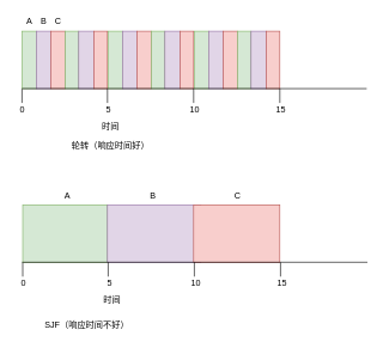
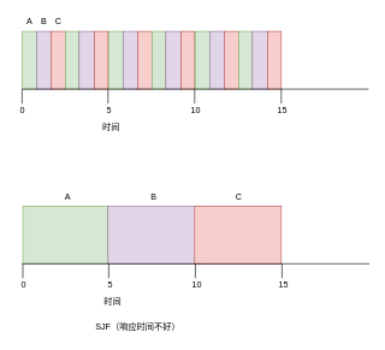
  <mxCell id="0" />
  <mxCell id="1" parent="0" />
  <mxCell id="2" style="edgeStyle=orthogonalEdgeStyle;rounded=0;orthogonalLoop=1;jettySize=auto;html=1;exitX=0;exitY=1;exitDx=0;exitDy=0;endArrow=none;endFill=0;" edge="1" parent="1" source="3"><mxGeometry relative="1" as="geometry"><mxPoint x="30" y="143" as="targetPoint" /></mxGeometry></mxCell>
  <mxCell id="3" value="" style="rounded=0;whiteSpace=wrap;html=1;fillColor=#d5e8d4;strokeColor=#82b366;" vertex="1" parent="1"><mxGeometry x="30" y="43" width="20" height="80" as="geometry" /></mxCell>
  <mxCell id="4" value="" style="rounded=0;whiteSpace=wrap;html=1;fillColor=#e1d5e7;strokeColor=#9673a6;" vertex="1" parent="1"><mxGeometry x="50" y="43" width="20" height="80" as="geometry" /></mxCell>
  <mxCell id="5" value="" style="rounded=0;whiteSpace=wrap;html=1;fillColor=#f8cecc;strokeColor=#b85450;" vertex="1" parent="1"><mxGeometry x="70" y="43" width="20" height="80" as="geometry" /></mxCell>
  <mxCell id="6" value="0" style="text;html=1;align=center;verticalAlign=middle;resizable=0;points=[];autosize=1;" vertex="1" parent="1"><mxGeometry x="20" y="143" width="20" height="20" as="geometry" /></mxCell>
  <mxCell id="7" value="5" style="text;html=1;align=center;verticalAlign=middle;resizable=0;points=[];autosize=1;" vertex="1" parent="1"><mxGeometry x="140" y="143" width="20" height="20" as="geometry" /></mxCell>
  <mxCell id="8" value="" style="rounded=0;whiteSpace=wrap;html=1;fillColor=#d5e8d4;strokeColor=#82b366;" vertex="1" parent="1"><mxGeometry x="90" y="43" width="19" height="80" as="geometry" /></mxCell>
  <mxCell id="9" value="" style="rounded=0;whiteSpace=wrap;html=1;fillColor=#e1d5e7;strokeColor=#9673a6;" vertex="1" parent="1"><mxGeometry x="109" y="43" width="21" height="80" as="geometry" /></mxCell>
  <mxCell id="10" value="" style="rounded=0;whiteSpace=wrap;html=1;fillColor=#f8cecc;strokeColor=#b85450;" vertex="1" parent="1"><mxGeometry x="130" y="43" width="19" height="80" as="geometry" /></mxCell>
  <mxCell id="11" value="时间" style="text;html=1;align=center;verticalAlign=middle;resizable=0;points=[];autosize=1;" vertex="1" parent="1"><mxGeometry x="133" y="166" width="40" height="20" as="geometry" /></mxCell>
  <mxCell id="12" style="edgeStyle=orthogonalEdgeStyle;rounded=0;orthogonalLoop=1;jettySize=auto;html=1;exitX=0;exitY=1;exitDx=0;exitDy=0;endArrow=none;endFill=0;" edge="1" parent="1"><mxGeometry relative="1" as="geometry"><mxPoint x="149" y="143" as="targetPoint" /><mxPoint x="149" y="123" as="sourcePoint" /></mxGeometry></mxCell>
  <mxCell id="13" value="" style="rounded=0;whiteSpace=wrap;html=1;fillColor=#d5e8d4;strokeColor=#82b366;" vertex="1" parent="1"><mxGeometry x="150" y="43" width="20" height="80" as="geometry" /></mxCell>
  <mxCell id="14" value="" style="rounded=0;whiteSpace=wrap;html=1;fillColor=#e1d5e7;strokeColor=#9673a6;" vertex="1" parent="1"><mxGeometry x="170" y="43" width="20" height="80" as="geometry" /></mxCell>
  <mxCell id="15" value="" style="rounded=0;whiteSpace=wrap;html=1;fillColor=#f8cecc;strokeColor=#b85450;" vertex="1" parent="1"><mxGeometry x="190" y="43" width="20" height="80" as="geometry" /></mxCell>
  <mxCell id="16" value="10" style="text;html=1;align=center;verticalAlign=middle;resizable=0;points=[];autosize=1;" vertex="1" parent="1"><mxGeometry x="255" y="143" width="30" height="20" as="geometry" /></mxCell>
  <mxCell id="17" value="" style="rounded=0;whiteSpace=wrap;html=1;fillColor=#d5e8d4;strokeColor=#82b366;" vertex="1" parent="1"><mxGeometry x="210" y="43" width="19" height="80" as="geometry" /></mxCell>
  <mxCell id="18" value="" style="rounded=0;whiteSpace=wrap;html=1;fillColor=#e1d5e7;strokeColor=#9673a6;" vertex="1" parent="1"><mxGeometry x="229" y="43" width="21" height="80" as="geometry" /></mxCell>
  <mxCell id="19" value="" style="rounded=0;whiteSpace=wrap;html=1;fillColor=#f8cecc;strokeColor=#b85450;" vertex="1" parent="1"><mxGeometry x="250" y="43" width="19" height="80" as="geometry" /></mxCell>
  <mxCell id="20" style="edgeStyle=orthogonalEdgeStyle;rounded=0;orthogonalLoop=1;jettySize=auto;html=1;exitX=0;exitY=1;exitDx=0;exitDy=0;endArrow=none;endFill=0;" edge="1" parent="1"><mxGeometry relative="1" as="geometry"><mxPoint x="269" y="143" as="targetPoint" /><mxPoint x="269" y="123" as="sourcePoint" /></mxGeometry></mxCell>
  <mxCell id="21" value="" style="rounded=0;whiteSpace=wrap;html=1;fillColor=#d5e8d4;strokeColor=#82b366;" vertex="1" parent="1"><mxGeometry x="270" y="43" width="20" height="80" as="geometry" /></mxCell>
  <mxCell id="22" value="" style="rounded=0;whiteSpace=wrap;html=1;fillColor=#e1d5e7;strokeColor=#9673a6;" vertex="1" parent="1"><mxGeometry x="290" y="43" width="20" height="80" as="geometry" /></mxCell>
  <mxCell id="23" value="" style="rounded=0;whiteSpace=wrap;html=1;fillColor=#f8cecc;strokeColor=#b85450;" vertex="1" parent="1"><mxGeometry x="310" y="43" width="20" height="80" as="geometry" /></mxCell>
  <mxCell id="24" value="15" style="text;html=1;align=center;verticalAlign=middle;resizable=0;points=[];autosize=1;" vertex="1" parent="1"><mxGeometry x="375" y="143" width="30" height="20" as="geometry" /></mxCell>
  <mxCell id="25" value="" style="rounded=0;whiteSpace=wrap;html=1;fillColor=#d5e8d4;strokeColor=#82b366;" vertex="1" parent="1"><mxGeometry x="330" y="43" width="19" height="80" as="geometry" /></mxCell>
  <mxCell id="26" value="" style="rounded=0;whiteSpace=wrap;html=1;fillColor=#e1d5e7;strokeColor=#9673a6;" vertex="1" parent="1"><mxGeometry x="349" y="43" width="21" height="80" as="geometry" /></mxCell>
  <mxCell id="27" value="" style="rounded=0;whiteSpace=wrap;html=1;fillColor=#f8cecc;strokeColor=#b85450;" vertex="1" parent="1"><mxGeometry x="370" y="43" width="19" height="80" as="geometry" /></mxCell>
  <mxCell id="28" style="edgeStyle=orthogonalEdgeStyle;rounded=0;orthogonalLoop=1;jettySize=auto;html=1;exitX=0;exitY=1;exitDx=0;exitDy=0;endArrow=none;endFill=0;" edge="1" parent="1"><mxGeometry relative="1" as="geometry"><mxPoint x="389" y="143" as="targetPoint" /><mxPoint x="389" y="123" as="sourcePoint" /></mxGeometry></mxCell>
  <mxCell id="29" value="A" style="text;html=1;align=center;verticalAlign=middle;resizable=0;points=[];autosize=1;" vertex="1" parent="1"><mxGeometry x="30" y="20" width="20" height="20" as="geometry" /></mxCell>
  <mxCell id="30" value="B" style="text;html=1;align=center;verticalAlign=middle;resizable=0;points=[];autosize=1;" vertex="1" parent="1"><mxGeometry x="50" y="20" width="20" height="20" as="geometry" /></mxCell>
  <mxCell id="31" value="C" style="text;html=1;align=center;verticalAlign=middle;resizable=0;points=[];autosize=1;" vertex="1" parent="1"><mxGeometry x="70" y="20" width="20" height="20" as="geometry" /></mxCell>
  <mxCell id="32" value="" style="endArrow=none;html=1;" edge="1" parent="1"><mxGeometry width="50" height="50" relative="1" as="geometry"><mxPoint x="30" y="123" as="sourcePoint" /><mxPoint x="510" y="123" as="targetPoint" /></mxGeometry></mxCell>
  <mxCell id="33" style="edgeStyle=orthogonalEdgeStyle;rounded=0;orthogonalLoop=1;jettySize=auto;html=1;exitX=0;exitY=1;exitDx=0;exitDy=0;endArrow=none;endFill=0;" edge="1" parent="1"><mxGeometry relative="1" as="geometry"><mxPoint x="31" y="385" as="targetPoint" /><mxPoint x="30" y="365" as="sourcePoint" /></mxGeometry></mxCell>
  <mxCell id="34" value="" style="rounded=0;whiteSpace=wrap;html=1;fillColor=#d5e8d4;strokeColor=#82b366;" vertex="1" parent="1"><mxGeometry x="31" y="285" width="118" height="80" as="geometry" /></mxCell>
  <mxCell id="35" value="" style="rounded=0;whiteSpace=wrap;html=1;fillColor=#e1d5e7;strokeColor=#9673a6;" vertex="1" parent="1"><mxGeometry x="149" y="285" width="130" height="80" as="geometry" /></mxCell>
  <mxCell id="36" value="" style="rounded=0;whiteSpace=wrap;html=1;fillColor=#f8cecc;strokeColor=#b85450;" vertex="1" parent="1"><mxGeometry x="269" y="285" width="120" height="80" as="geometry" /></mxCell>
  <mxCell id="37" value="0" style="text;html=1;align=center;verticalAlign=middle;resizable=0;points=[];autosize=1;" vertex="1" parent="1"><mxGeometry x="22" y="385" width="20" height="20" as="geometry" /></mxCell>
  <mxCell id="38" value="5" style="text;html=1;align=center;verticalAlign=middle;resizable=0;points=[];autosize=1;" vertex="1" parent="1"><mxGeometry x="142" y="385" width="20" height="20" as="geometry" /></mxCell>
  <mxCell id="39" value="时间" style="text;html=1;align=center;verticalAlign=middle;resizable=0;points=[];autosize=1;" vertex="1" parent="1"><mxGeometry x="135" y="408" width="40" height="20" as="geometry" /></mxCell>
  <mxCell id="40" style="edgeStyle=orthogonalEdgeStyle;rounded=0;orthogonalLoop=1;jettySize=auto;html=1;exitX=0;exitY=1;exitDx=0;exitDy=0;endArrow=none;endFill=0;" edge="1" parent="1"><mxGeometry relative="1" as="geometry"><mxPoint x="150" y="385" as="targetPoint" /><mxPoint x="150" y="365" as="sourcePoint" /></mxGeometry></mxCell>
  <mxCell id="41" value="10" style="text;html=1;align=center;verticalAlign=middle;resizable=0;points=[];autosize=1;" vertex="1" parent="1"><mxGeometry x="257" y="385" width="30" height="20" as="geometry" /></mxCell>
  <mxCell id="42" style="edgeStyle=orthogonalEdgeStyle;rounded=0;orthogonalLoop=1;jettySize=auto;html=1;exitX=0;exitY=1;exitDx=0;exitDy=0;endArrow=none;endFill=0;" edge="1" parent="1"><mxGeometry relative="1" as="geometry"><mxPoint x="270" y="385" as="targetPoint" /><mxPoint x="270" y="365" as="sourcePoint" /></mxGeometry></mxCell>
  <mxCell id="43" value="15" style="text;html=1;align=center;verticalAlign=middle;resizable=0;points=[];autosize=1;" vertex="1" parent="1"><mxGeometry x="377" y="385" width="30" height="20" as="geometry" /></mxCell>
  <mxCell id="44" style="edgeStyle=orthogonalEdgeStyle;rounded=0;orthogonalLoop=1;jettySize=auto;html=1;exitX=0;exitY=1;exitDx=0;exitDy=0;endArrow=none;endFill=0;" edge="1" parent="1"><mxGeometry relative="1" as="geometry"><mxPoint x="390" y="385" as="targetPoint" /><mxPoint x="390" y="365" as="sourcePoint" /></mxGeometry></mxCell>
  <mxCell id="45" value="A" style="text;html=1;align=center;verticalAlign=middle;resizable=0;points=[];autosize=1;" vertex="1" parent="1"><mxGeometry x="83" y="262" width="20" height="20" as="geometry" /></mxCell>
  <mxCell id="46" value="B" style="text;html=1;align=center;verticalAlign=middle;resizable=0;points=[];autosize=1;" vertex="1" parent="1"><mxGeometry x="202" y="262" width="20" height="20" as="geometry" /></mxCell>
  <mxCell id="47" value="C" style="text;html=1;align=center;verticalAlign=middle;resizable=0;points=[];autosize=1;" vertex="1" parent="1"><mxGeometry x="320" y="262" width="20" height="20" as="geometry" /></mxCell>
  <mxCell id="48" value="" style="endArrow=none;html=1;" edge="1" parent="1"><mxGeometry width="50" height="50" relative="1" as="geometry"><mxPoint x="31" y="365" as="sourcePoint" /><mxPoint x="511" y="365" as="targetPoint" /></mxGeometry></mxCell>
- <mxCell id="49" value="轮转（响应时间好）" style="text;html=1;align=center;verticalAlign=middle;resizable=0;points=[];autosize=1;" vertex="1" parent="1"><mxGeometry x="93" y="193" width="120" height="20" as="geometry" /></mxCell>
- <mxCell id="50" value="SJF（响应时间不好）" style="text;html=1;align=center;verticalAlign=middle;resizable=0;points=[];autosize=1;" vertex="1" parent="1"><mxGeometry x="55" y="443" width="130" height="20" as="geometry" /></mxCell>
+ <mxCell id="50" value="SJF（响应时间不好）" style="text;html=1;align=center;verticalAlign=middle;resizable=0;points=[];autosize=1;" vertex="1" parent="1"><mxGeometry x="125" y="443" width="130" height="20" as="geometry" /></mxCell>
